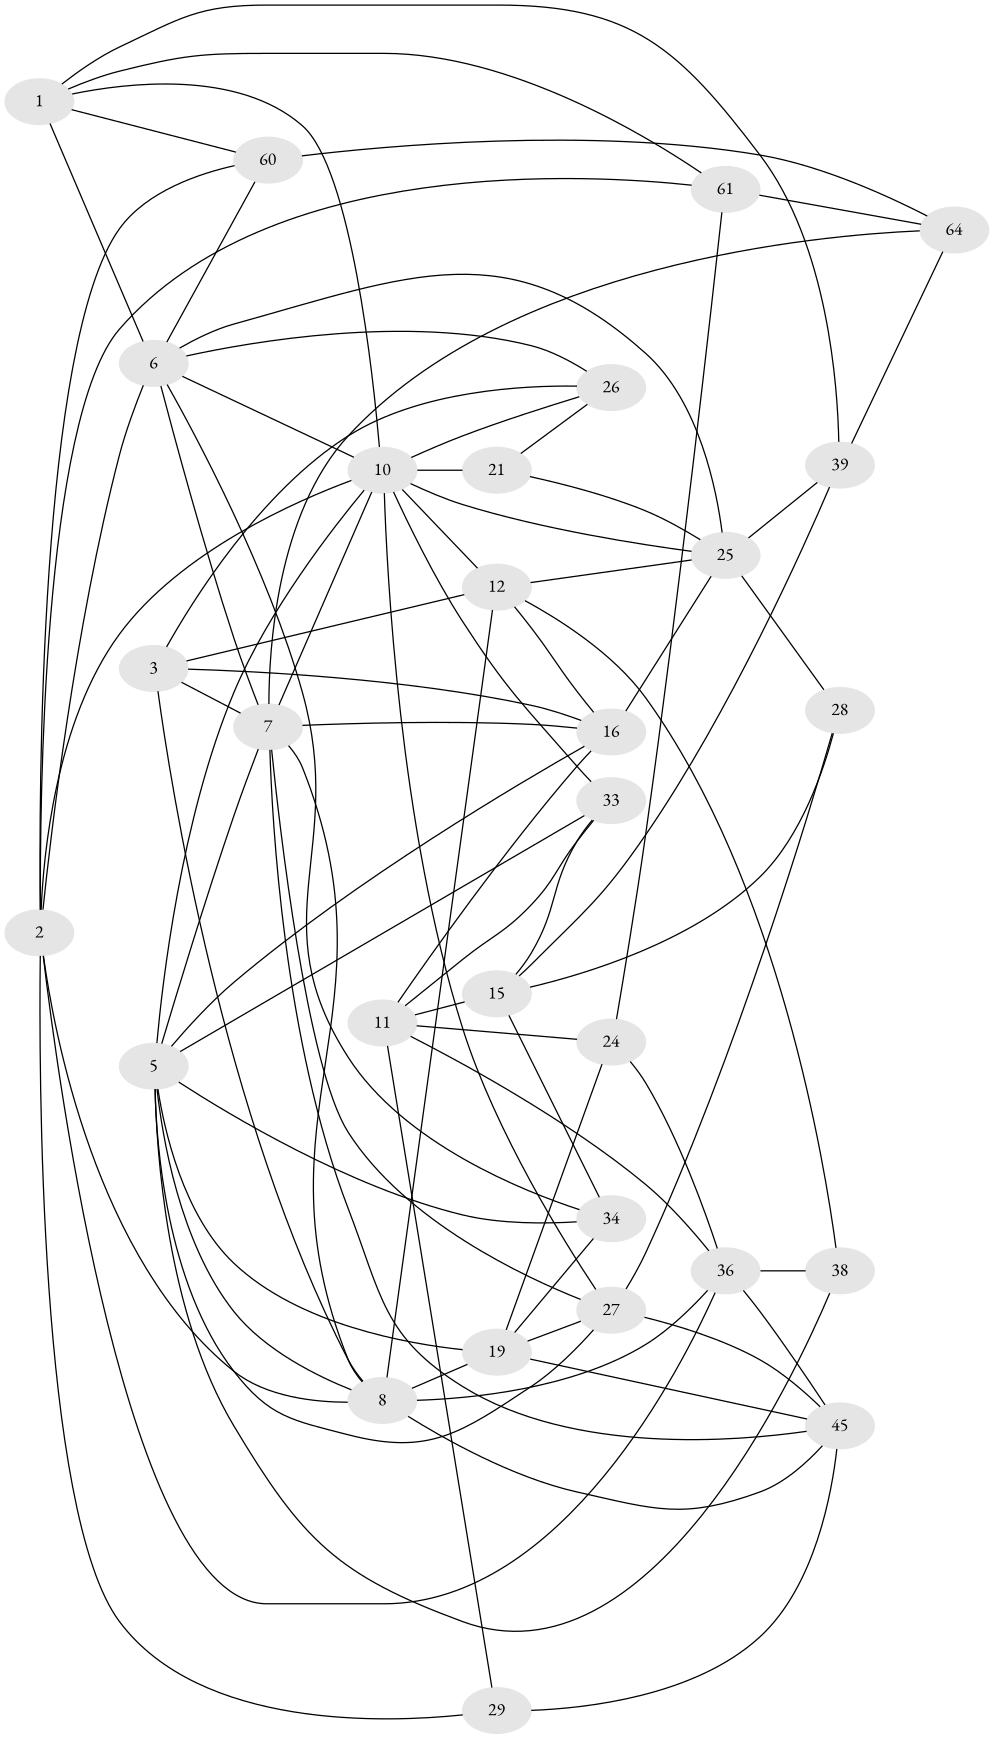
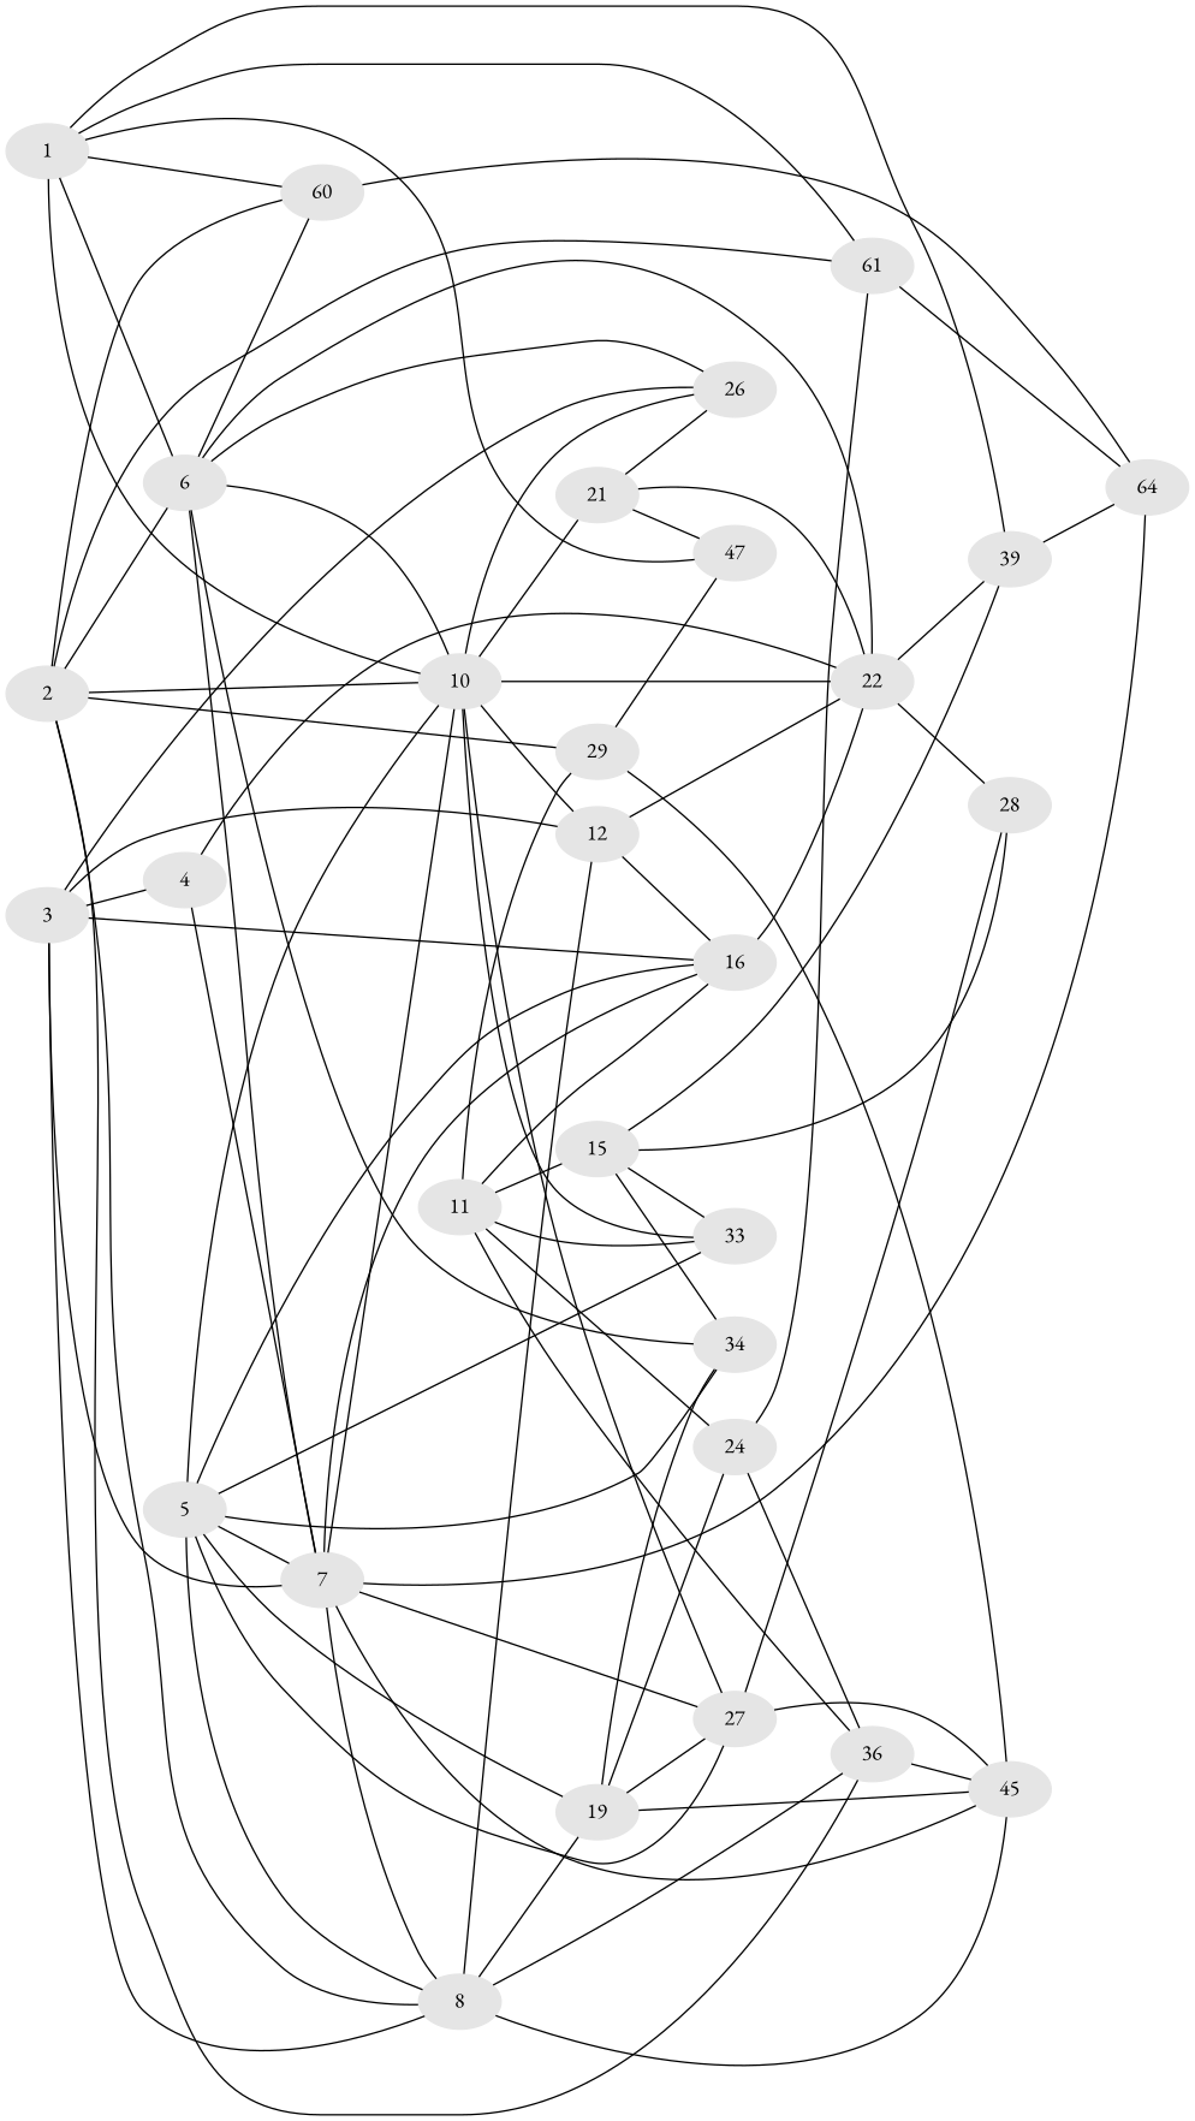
  graph {
    fontname="EB Garamond"
    rankdir=LR
    node [color=gray90 fontname="EB Garamond" style=filled]
    edge [fontname="EB Garamond"]
    1 [super="+48"]
    6 [super="+17+56+32"]
    10 [super="+20+46+52"]
    39
+   47
    60
    61
    7 [super="+54+23"]
    26
-   22 [super="+49+41" label=25]
+   22 [super="+49+41"]
    34
    12 [super="+37"]
    27 [super="+53"]
    33
    21
    64
    2 [super="+50+18"]
    8 [super="+40+44"]
    29 [super="+43"]
    36 [super="+42"]
    19 [super="+51+63"]
    45 [super="+65"]
-   38
    3 [super="+31"]
+   4
    16 [super="+25"]
    28
    5 [super="+14+9"]
    24
    11 [super="+57+35"]
    15
    1 -- 6
    1 -- 10
    1 -- 39
+   1 -- 47
    1 -- 60
    1 -- 61
    6 -- 10 [weight=2]
    6 -- 60
    6 -- 7 [weight=2]
    6 -- 26
    6 -- 22
    6 -- 34
    10 -- 26
    10 -- 22
    10 -- 12
    10 -- 27
    10 -- 33
    10 -- 21
    39 -- 64
    60 -- 64
    61 -- 64
    7 -- 10
    7 -- 27
    7 -- 64
    7 -- 8
    7 -- 45
    7 -- 16
    22 -- 39
    22 -- 28 [weight=2]
    12 -- 22
-   12 -- 38
    12 -- 16
    27 -- 45
    27 -- 28
+   21 -- 47
    21 -- 26
    21 -- 22
    2 -- 6
    2 -- 10
    2 -- 60
    2 -- 61
    2 -- 8
    2 -- 29 [weight=2]
    2 -- 36
    8 -- 12
    8 -- 36
    8 -- 19
    8 -- 45
+   29 -- 47
    29 -- 45
    36 -- 45
-   36 -- 38
    19 -- 34
    19 -- 27
    19 -- 45
    19 -- 24
    3 -- 7
    3 -- 26
    3 -- 12
    3 -- 8
+   3 -- 4
    3 -- 16
+   4 -- 7
+   4 -- 22
    16 -- 22
    5 -- 10
    5 -- 7 [weight=2]
    5 -- 34
    5 -- 27
    5 -- 33
    5 -- 8
    5 -- 19
-   5 -- 38
    5 -- 16
    24 -- 61
    24 -- 36
    11 -- 33
    11 -- 29
    11 -- 36
    11 -- 16
    11 -- 24
    11 -- 15
    15 -- 39
    15 -- 34
    15 -- 33
    15 -- 28
  }
